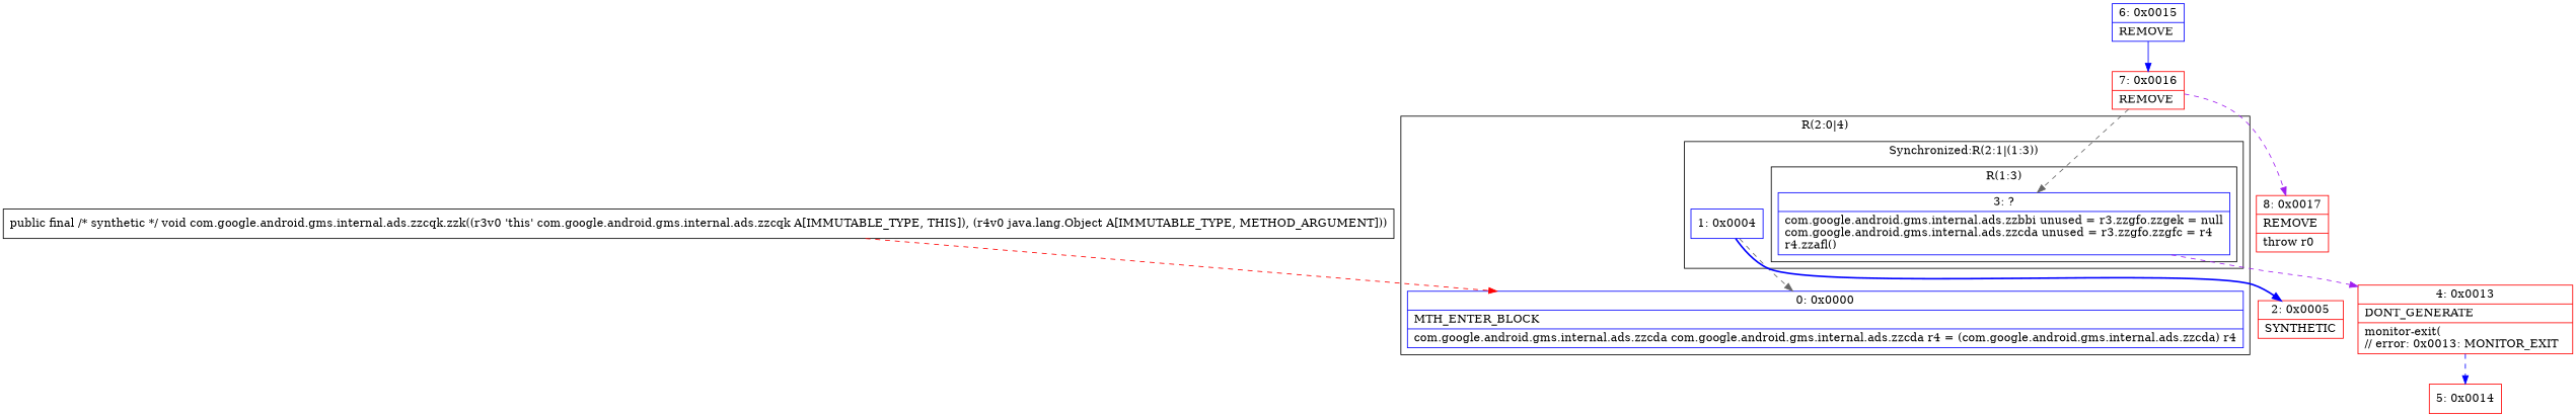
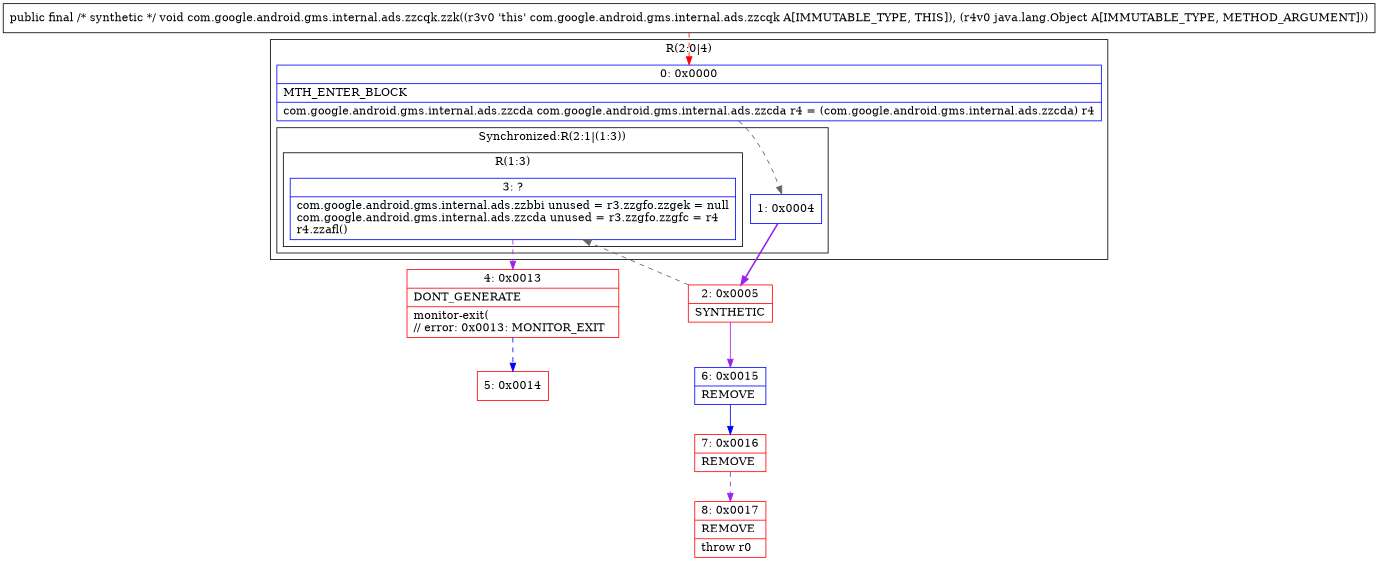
  digraph {
    node [color=red shape=record]
    edge [color=purple style=dashed]
    n1 [color=blue label="{3\:\ ?|com.google.android.gms.internal.ads.zzbbi unused = r3.zzgfo.zzgek = null\lcom.google.android.gms.internal.ads.zzcda unused = r3.zzgfo.zzgfc = r4\lr4.zzafl()\l}"]
    n2 [color=blue label="{1\:\ 0x0004}"]
    n3 [color=blue label="{0\:\ 0x0000|MTH_ENTER_BLOCK\l|com.google.android.gms.internal.ads.zzcda com.google.android.gms.internal.ads.zzcda r4 = (com.google.android.gms.internal.ads.zzcda) r4\l}"]
    n4 [label="{4\:\ 0x0013|DONT_GENERATE\l|monitor\-exit(\l\/\/ error: 0x0013: MONITOR_EXIT  \l}"]
    n5 [label="{2\:\ 0x0005|SYNTHETIC\l}"]
    n6 [color=blue label="{6\:\ 0x0015|REMOVE\l}"]
    n7 [label="{5\:\ 0x0014}"]
    n8 [label="{7\:\ 0x0016|REMOVE\l}"]
    n9 [label="{8\:\ 0x0017|REMOVE\l|throw r0\l}"]
    n10 [label="{public final \/* synthetic *\/ void com.google.android.gms.internal.ads.zzcqk.zzk((r3v0 'this' com.google.android.gms.internal.ads.zzcqk A[IMMUTABLE_TYPE, THIS]), (r4v0 java.lang.Object A[IMMUTABLE_TYPE, METHOD_ARGUMENT])) }" color=""]
    subgraph cluster_1 {
      label="R(2:0|4)"
      n3
      subgraph cluster_2 {
        label="Synchronized:R(2:1|(1:3))"
        n2
        subgraph cluster_3 {
          label="R(1:3)"
          n1
        }
      }
    }
    n1 -> n4
-   n2 -> n5 [color=blue style=bold]
-   n2 -> n3 [color=gray40]
+   n2 -> n5 [style=bold]
+   n3 -> n2 [color=gray40]
    n4 -> n7 [color=blue]
-   n8 -> n1 [color=gray40]
+   n5 -> n1 [color=gray40]
+   n5 -> n6 [style=solid]
    n6 -> n8 [color=blue style=solid]
    n8 -> n9
    n10 -> n3 [color=red]
  }
